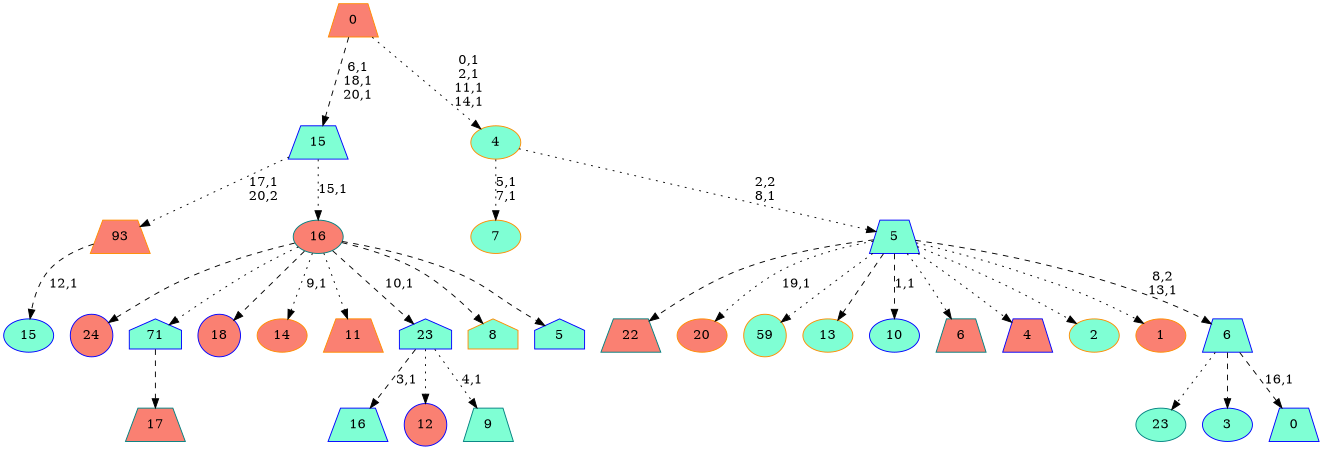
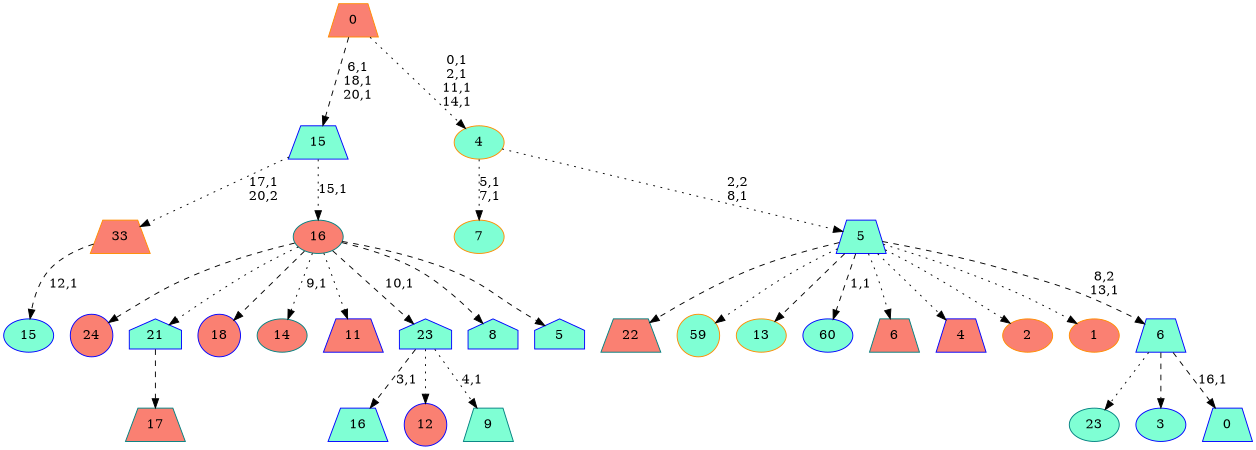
  digraph {
    node [color=blue fillcolor=aquamarine shape=trapezium style=filled]
    edge [style=dotted]
    n1 [fillcolor=salmon label=24 shape=circle]
    n2 [color=teal label=23 shape=ellipse]
    n3 [color=teal fillcolor=salmon label=22]
-   n4 [label=71 shape=house]
+   n4 [label=21 shape=house]
    n5 [color=teal fillcolor=salmon label=17]
-   n6 [color=darkorange fillcolor=salmon label=20 shape=ellipse]
    n7 [color=darkorange label=59 shape=circle]
    n8 [fillcolor=salmon label=18 shape=circle]
    n9 [label=16]
    n10 [label=15 shape=ellipse]
-   33 [color=darkorange fillcolor=salmon label=93]
-   n12 [color=darkorange fillcolor=salmon label=14 shape=ellipse]
+   33 [color=darkorange fillcolor=salmon]
+   n12 [color=teal fillcolor=salmon label=14 shape=ellipse]
    n13 [color=darkorange label=13 shape=ellipse]
    n14 [fillcolor=salmon label=12 shape=circle]
-   n15 [color=darkorange fillcolor=salmon label=11]
-   n16 [label=10 shape=ellipse]
+   n15 [fillcolor=salmon label=11]
+   n16 [label=60 shape=ellipse]
    n17 [color=teal label=9]
    23 [shape=house]
-   n19 [color=darkorange label=8 shape=house]
+   n19 [label=8 shape=house]
    n20 [color=darkorange label=7 shape=ellipse]
    n21 [color=teal fillcolor=salmon label=6]
    n22 [label=5 shape=house]
    16 [color=teal fillcolor=salmon shape=ellipse]
    15
    n25 [fillcolor=salmon label=4]
    n26 [label=3 shape=ellipse]
-   n27 [color=darkorange label=2 shape=ellipse]
+   n27 [color=darkorange fillcolor=salmon label=2 shape=ellipse]
    n28 [color=darkorange fillcolor=salmon label=1 shape=ellipse]
    n29 [label=0]
    6
    5
    4 [color=darkorange shape=ellipse]
    0 [color=darkorange fillcolor=salmon]
    n4 -> n5 [style=dashed]
    33 -> n10 [label="12,1" style=dashed]
    23 -> n9 [label="3,1" style=dashed]
    23 -> n14
    23 -> n17 [label="4,1"]
    16 -> n1 [style=dashed]
    16 -> n4
    16 -> n8 [style=dashed]
    16 -> n12 [label="9,1"]
    16 -> n15
    16 -> 23 [label="10,1" style=dashed]
    16 -> n19 [style=dashed]
    16 -> n22 [style=dashed]
    15 -> 33 [label="17,1\n20,2"]
    15 -> 16 [label="15,1"]
    6 -> n2
    6 -> n26 [style=dashed]
    6 -> n29 [label="16,1" style=dashed]
    5 -> n3 [style=dashed]
-   5 -> n6 [label="19,1"]
    5 -> n7
    5 -> n13 [style=dashed]
    5 -> n16 [label="1,1" style=dashed]
    5 -> n21
    5 -> n25
    5 -> n27
    5 -> n28
    5 -> 6 [label="8,2\n13,1" style=dashed]
    4 -> n20 [label="5,1\n7,1"]
    4 -> 5 [label="2,2\n8,1"]
    0 -> 15 [label="6,1\n18,1\n20,1" style=dashed]
    0 -> 4 [label="0,1\n2,1\n11,1\n14,1"]
  }
